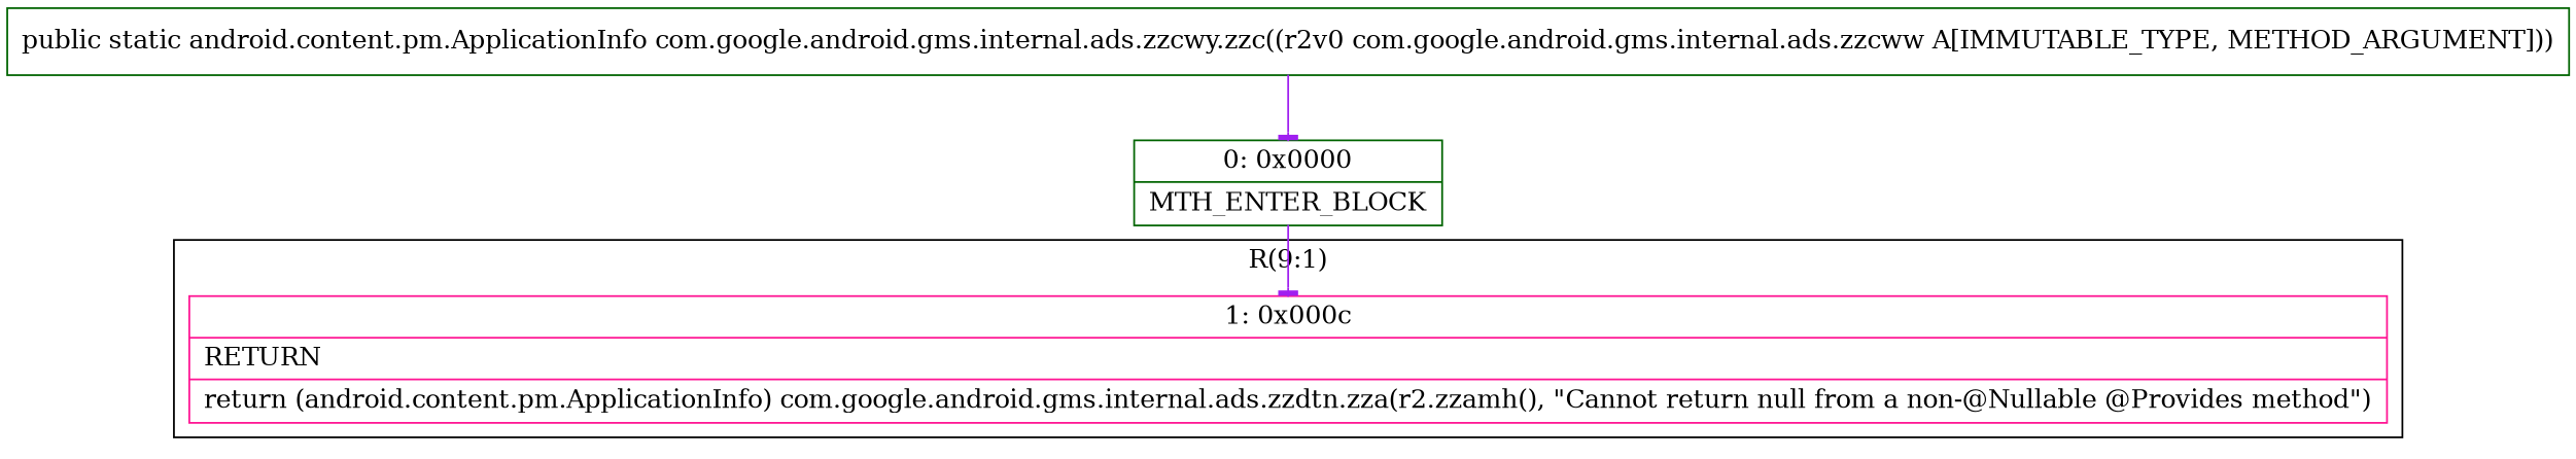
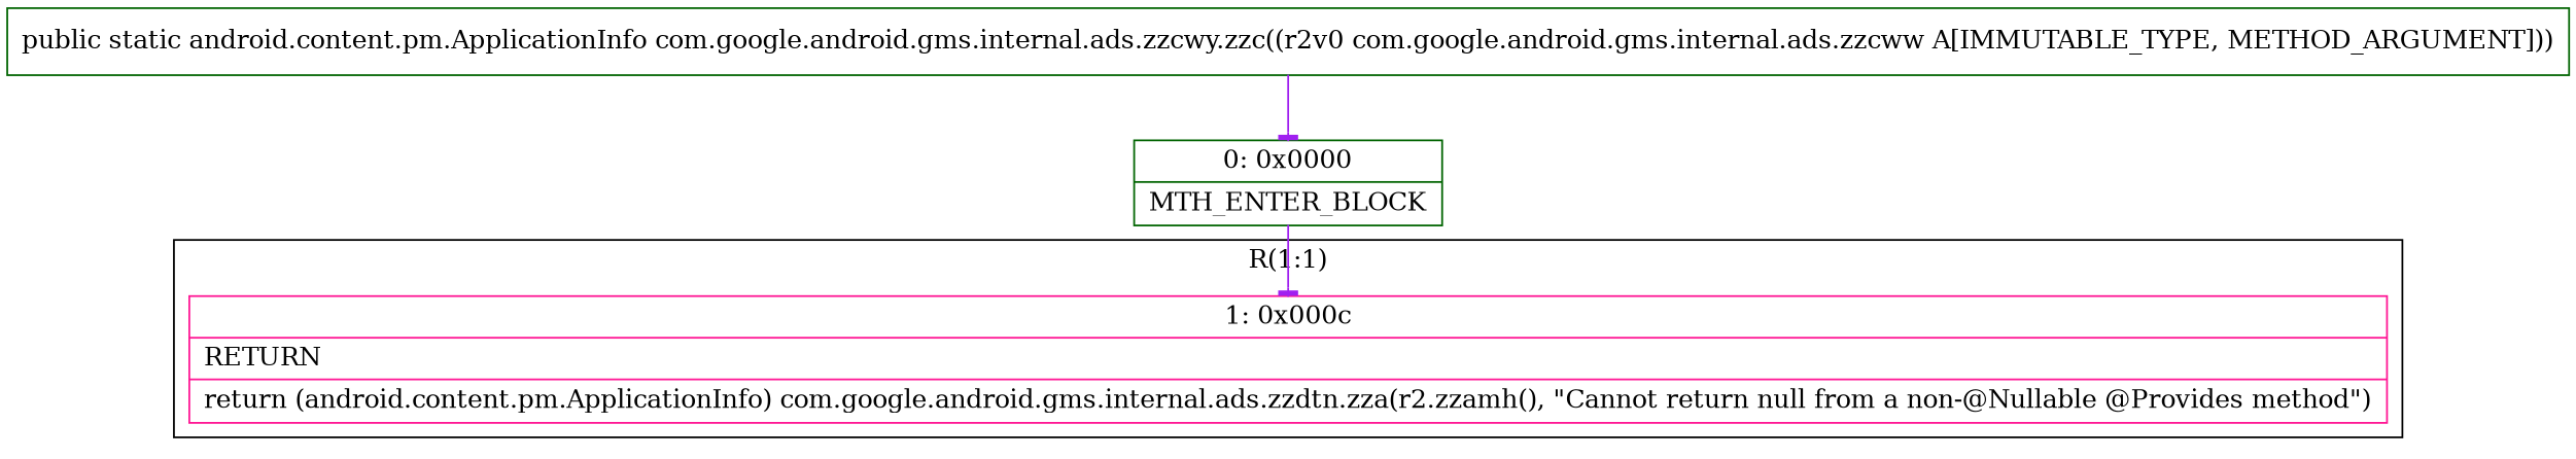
  digraph {
    node [color=darkgreen shape=record]
    edge [color=purple arrowhead=tee]
    n1 [color=deeppink label="{1\:\ 0x000c|RETURN\l|return (android.content.pm.ApplicationInfo) com.google.android.gms.internal.ads.zzdtn.zza(r2.zzamh(), \"Cannot return null from a non\-@Nullable @Provides method\")\l}"]
    n2 [label="{0\:\ 0x0000|MTH_ENTER_BLOCK\l}"]
    n3 [label="{public static android.content.pm.ApplicationInfo com.google.android.gms.internal.ads.zzcwy.zzc((r2v0 com.google.android.gms.internal.ads.zzcww A[IMMUTABLE_TYPE, METHOD_ARGUMENT])) }"]
    subgraph cluster_1 {
-     label="R(9:1)"
+     label="R(1:1)"
      n1
    }
    n2 -> n1
    n3 -> n2
  }
